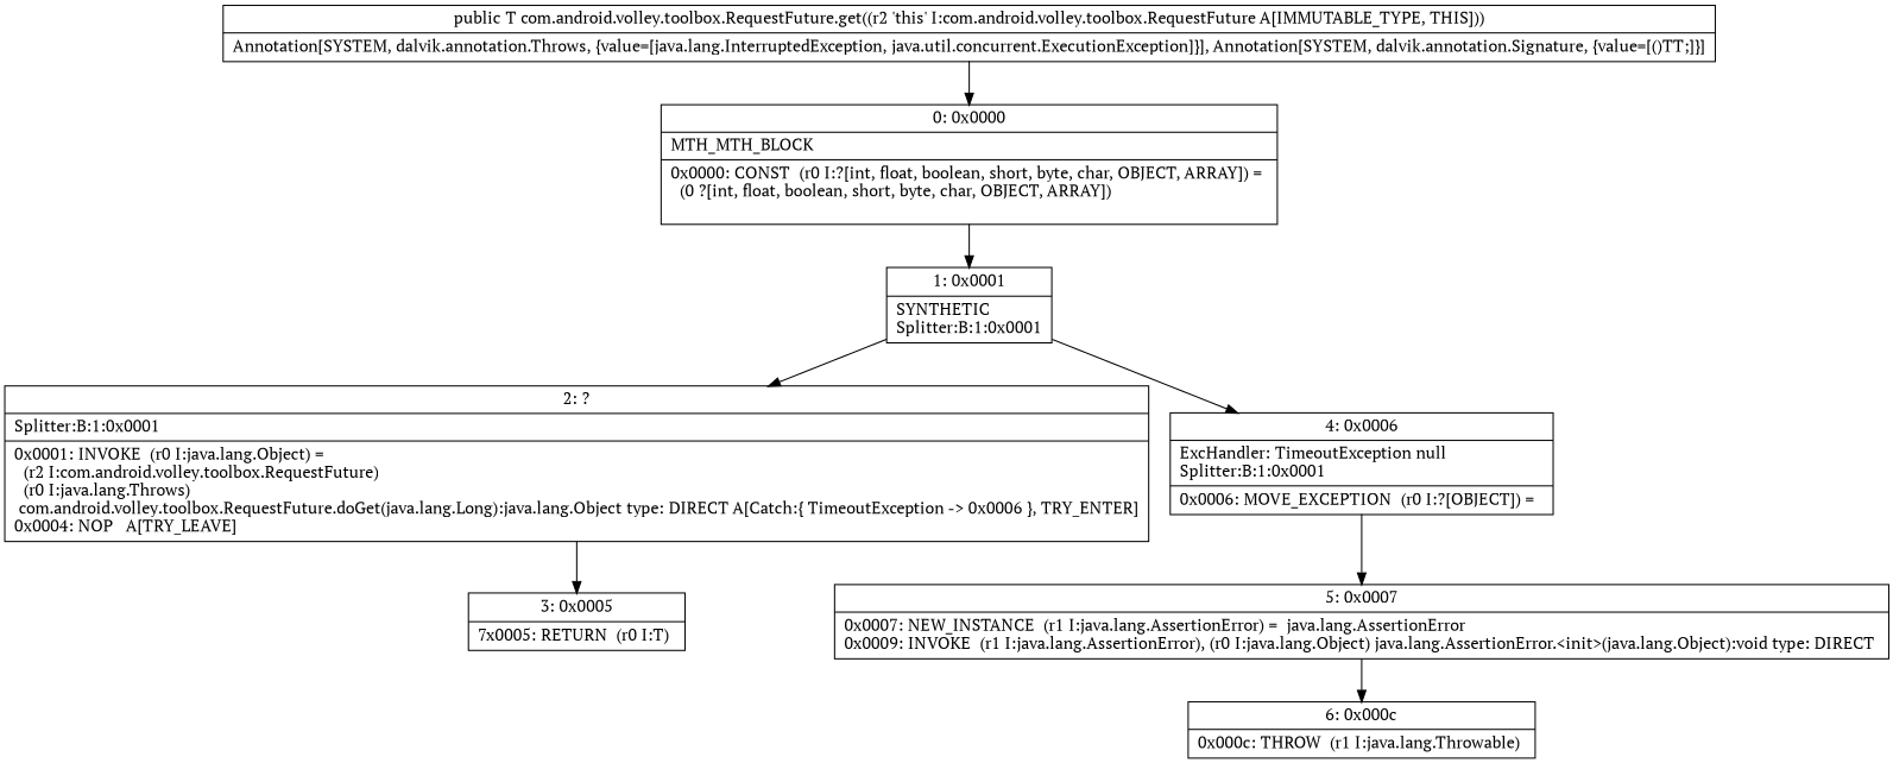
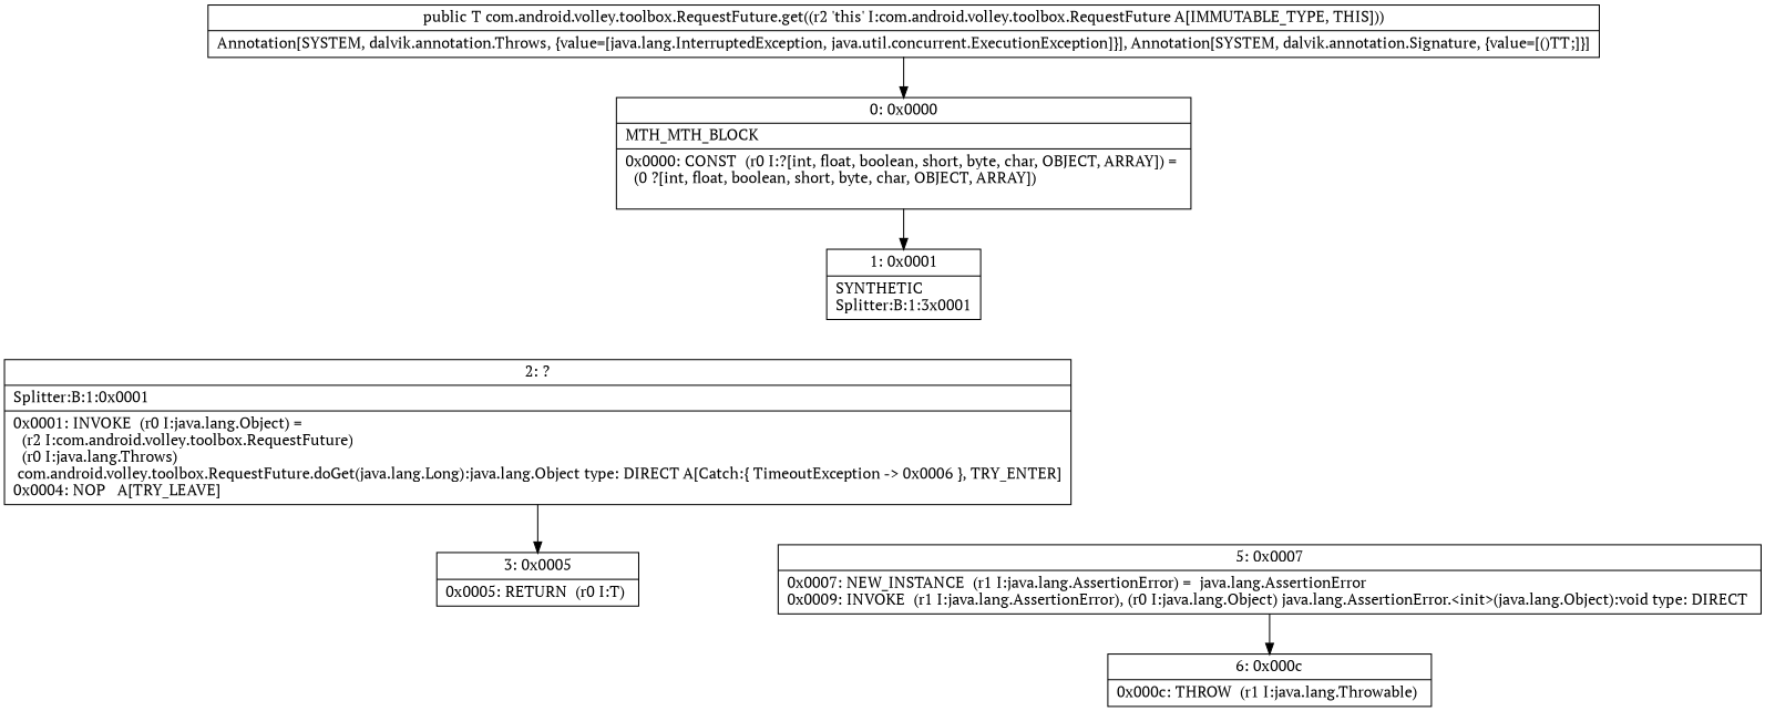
  digraph {
    fontname="PT Serif"
    node [fontname="PT Serif" shape=record]
    edge [fontname="PT Serif"]
    n1 [label="{0\:\ 0x0000|MTH_MTH_BLOCK\l|0x0000: CONST  (r0 I:?[int, float, boolean, short, byte, char, OBJECT, ARRAY]) = \l  (0 ?[int, float, boolean, short, byte, char, OBJECT, ARRAY])\l \l}"]
-   n2 [label="{1\:\ 0x0001|SYNTHETIC\lSplitter:B:1:0x0001\l}"]
+   n2 [label="{1\:\ 0x0001|SYNTHETIC\lSplitter:B:1:3x0001\l}"]
    n3 [label="{2\:\ ?|Splitter:B:1:0x0001\l|0x0001: INVOKE  (r0 I:java.lang.Object) = \l  (r2 I:com.android.volley.toolbox.RequestFuture)\l  (r0 I:java.lang.Throws)\l com.android.volley.toolbox.RequestFuture.doGet(java.lang.Long):java.lang.Object type: DIRECT A[Catch:\{ TimeoutException \-\> 0x0006 \}, TRY_ENTER]\l0x0004: NOP   A[TRY_LEAVE]\l}"]
-   n4 [label="{4\:\ 0x0006|ExcHandler: TimeoutException null\lSplitter:B:1:0x0001\l|0x0006: MOVE_EXCEPTION  (r0 I:?[OBJECT]) =  \l}"]
-   n5 [label="{3\:\ 0x0005|7x0005: RETURN  (r0 I:T) \l}"]
+   n5 [label="{3\:\ 0x0005|0x0005: RETURN  (r0 I:T) \l}"]
    n6 [label="{5\:\ 0x0007|0x0007: NEW_INSTANCE  (r1 I:java.lang.AssertionError) =  java.lang.AssertionError \l0x0009: INVOKE  (r1 I:java.lang.AssertionError), (r0 I:java.lang.Object) java.lang.AssertionError.\<init\>(java.lang.Object):void type: DIRECT \l}"]
    n7 [label="{6\:\ 0x000c|0x000c: THROW  (r1 I:java.lang.Throwable) \l}"]
    n8 [label="{public T com.android.volley.toolbox.RequestFuture.get((r2 'this' I:com.android.volley.toolbox.RequestFuture A[IMMUTABLE_TYPE, THIS]))  | Annotation[SYSTEM, dalvik.annotation.Throws, \{value=[java.lang.InterruptedException, java.util.concurrent.ExecutionException]\}], Annotation[SYSTEM, dalvik.annotation.Signature, \{value=[()TT;]\}]\l}"]
    n1 -> n2
-   n2 -> n3
-   n2 -> n4
    n3 -> n5
-   n4 -> n6
    n6 -> n7
    n8 -> n1
  }
